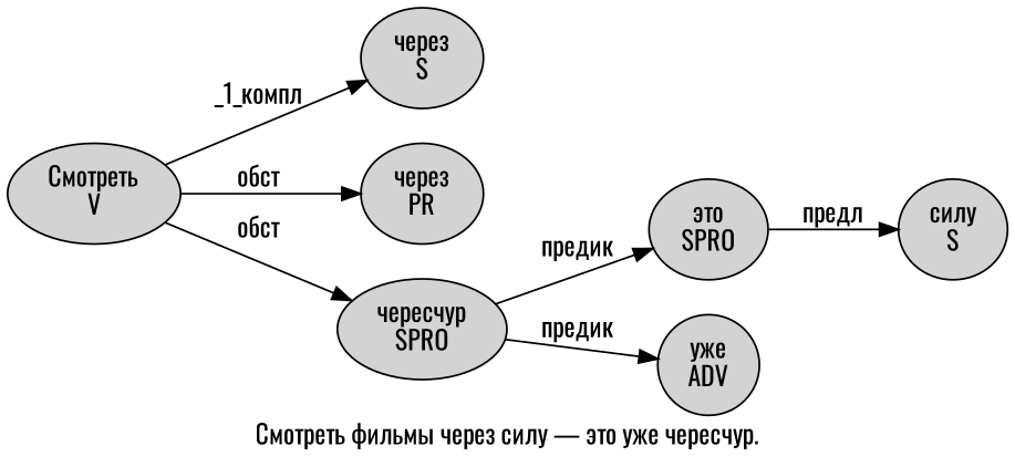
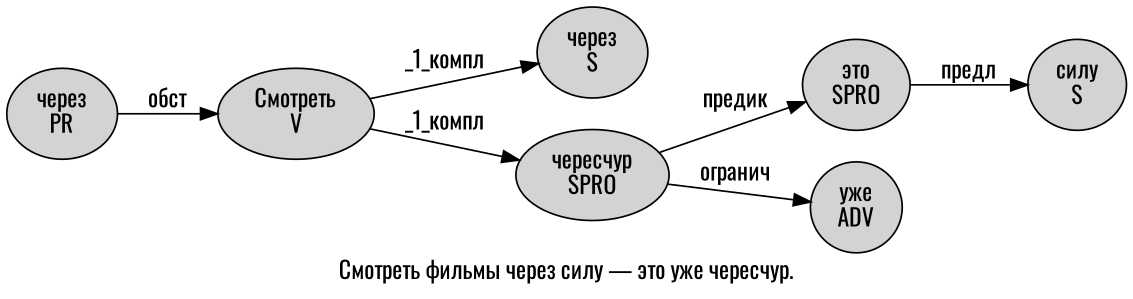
  digraph {
    fontname=Oswald
    label="Смотреть фильмы через силу — это уже чересчур."
    rankdir=LR
    node [fillcolor=lightgray fontname=Oswald penwidth=1 shape=ellipse style=filled]
    edge [fontname=Oswald]
    n1 [label="Смотреть\nV"]
    n2 [label="через\nS"]
    n3 [label="через\nPR"]
    n4 [label="чересчур\nSPRO"]
    n5 [label="это\nSPRO"]
    n6 [label="уже\nADV"]
    n7 [label="силу\nS"]
    n1 -> n2 [label="_1_компл"]
-   n1 -> n3 [label="обст"]
-   n1 -> n4 [label="обст"]
+   n3 -> n1 [label="обст"]
+   n1 -> n4 [label="_1_компл"]
    n4 -> n5 [label="предик"]
-   n4 -> n6 [label="предик"]
+   n4 -> n6 [label="огранич"]
    n5 -> n7 [label="предл"]
  }
